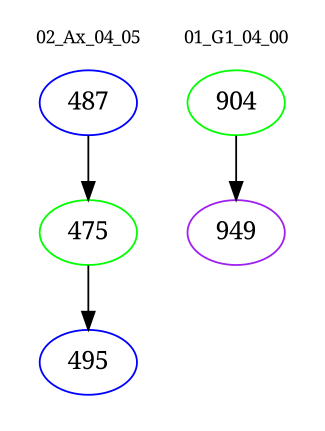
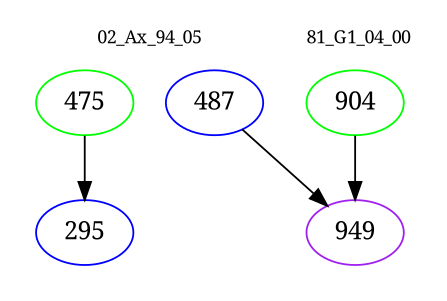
  digraph {
    fontname="Noto Serif"
    node [color=blue fontname="Noto Serif"]
    edge [color=black fontname="Noto Serif"]
    n1 [label=487]
    n2 [color=green label=475]
-   n3 [label=495]
+   n3 [label=295]
    n4 [color=green label=904]
    n5 [color=purple label=949]
    subgraph cluster_1 {
      color=white
      fontsize=10
-     label="02_Ax_04_05"
+     label="02_Ax_94_05"
      n1
      n2
      n3
    }
    subgraph cluster_2 {
      color=white
      fontsize=10
-     label="01_G1_04_00"
+     label="81_G1_04_00"
      n4
      n5
    }
-   n1 -> n2
+   n1 -> n5
    n2 -> n3
    n4 -> n5
  }
